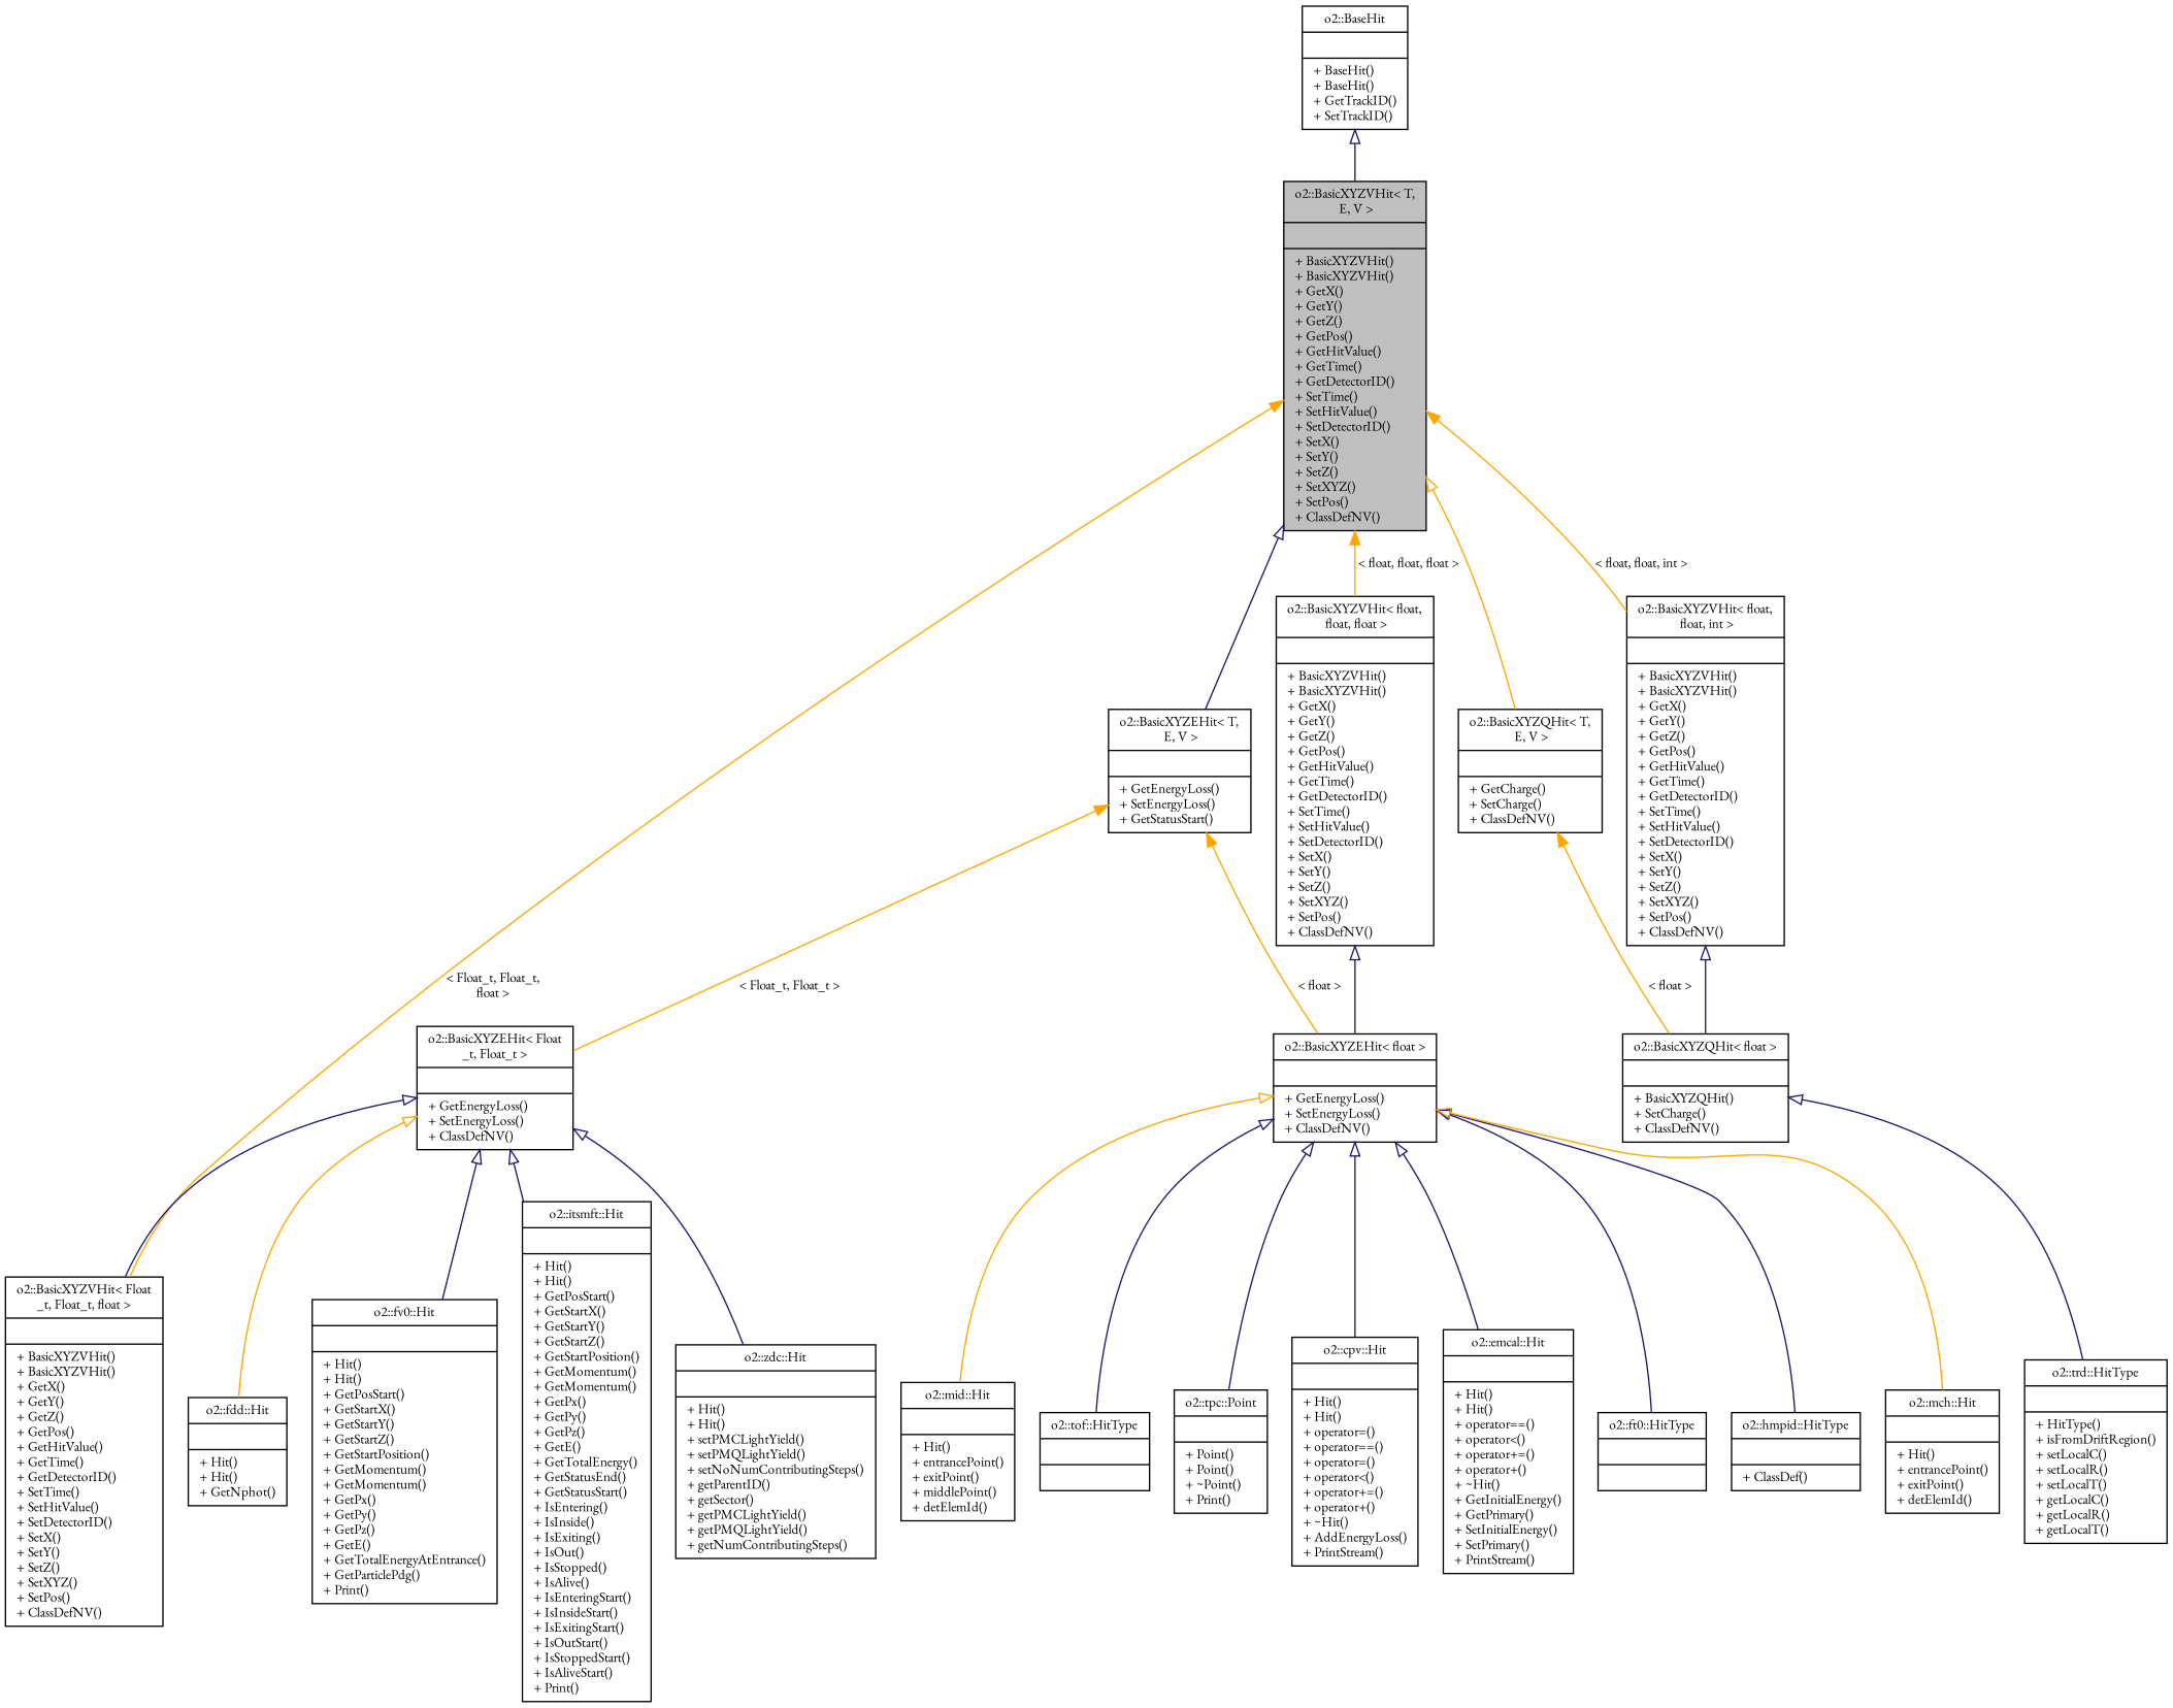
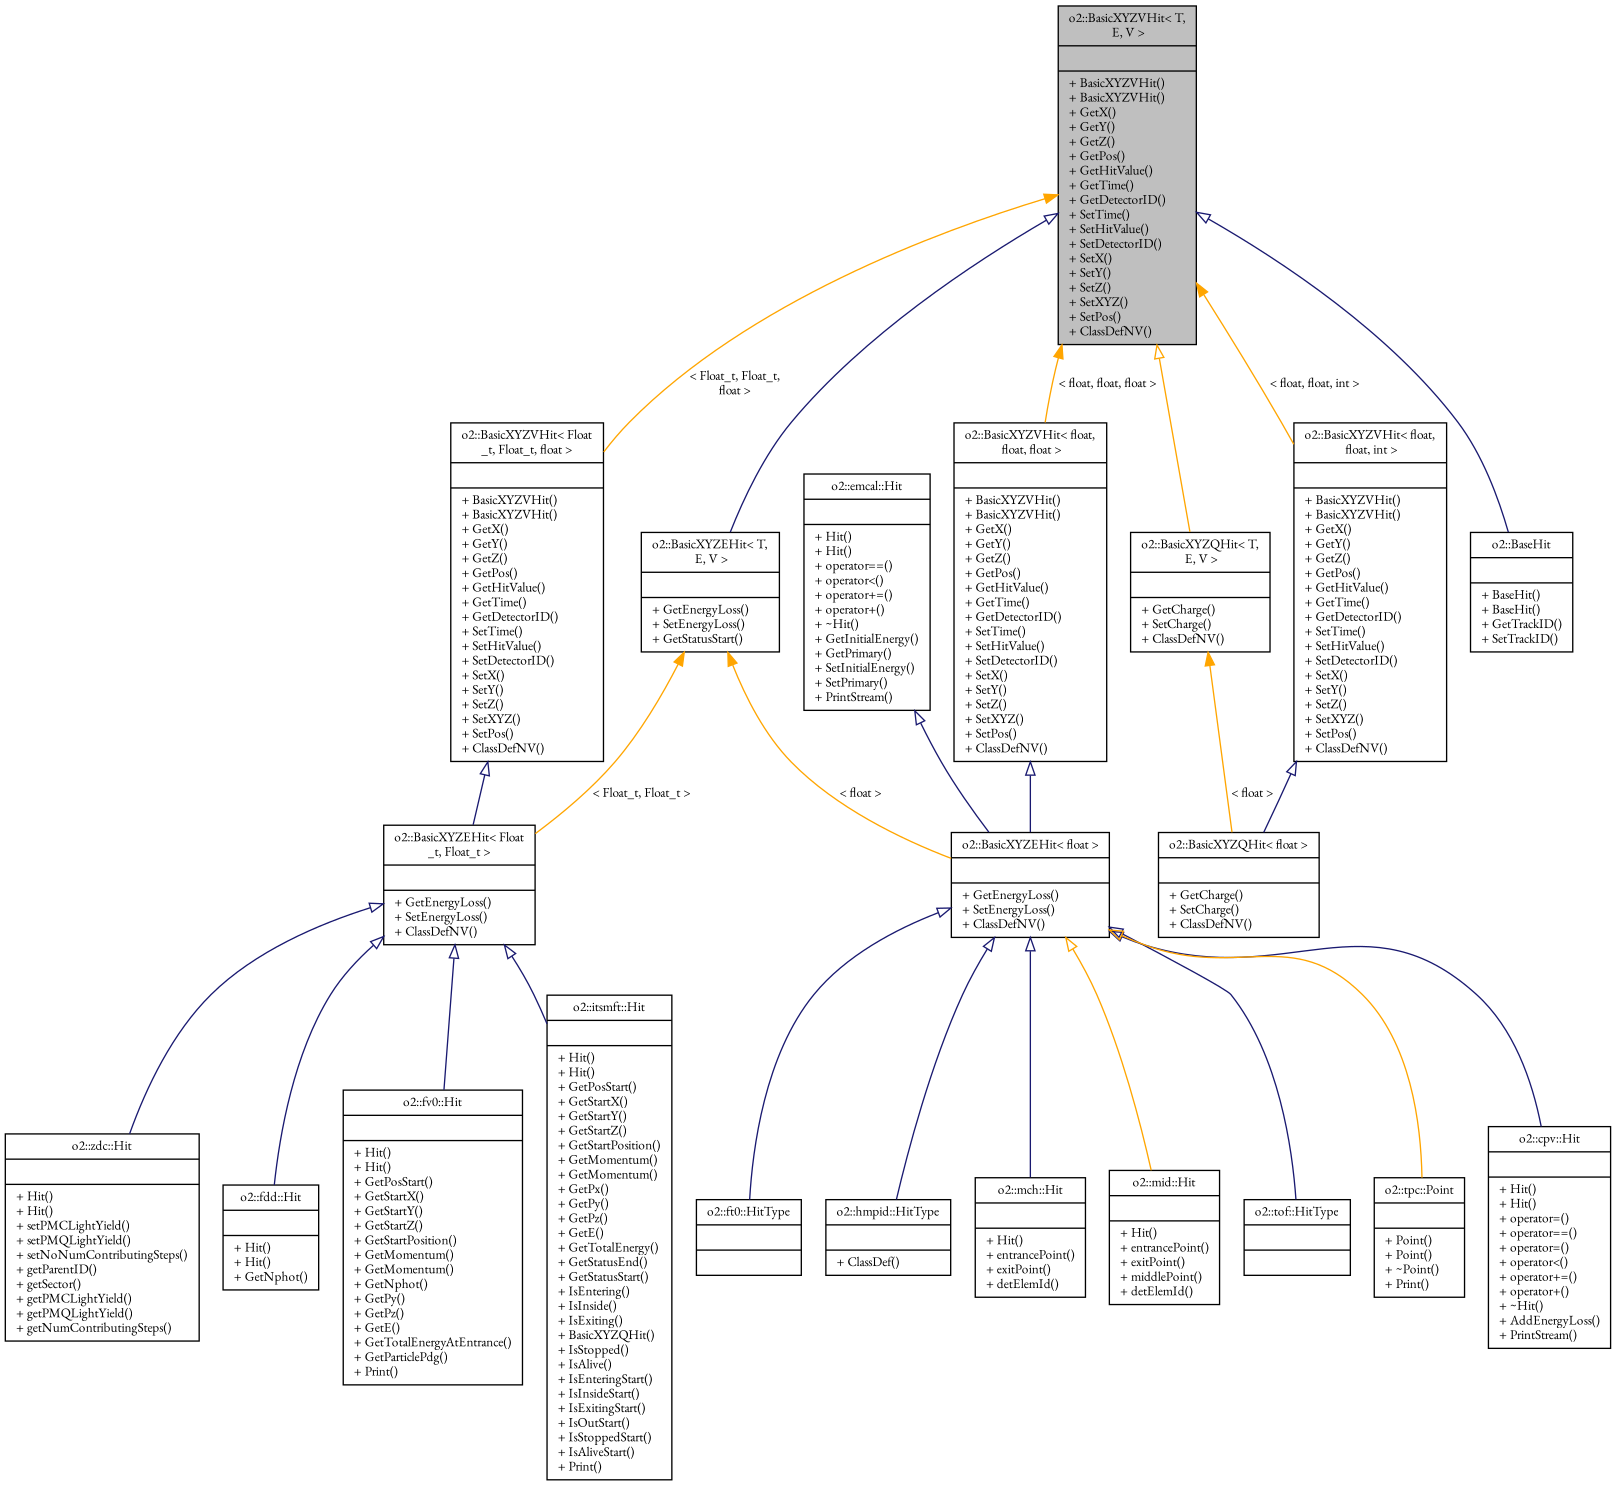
  digraph {
    fontname="EB Garamond"
    node [color=black fontname="EB Garamond" fontsize=10 shape=record]
    edge [arrowtail=onormal color=midnightblue dir=back fontname="EB Garamond" fontsize=10 labelfontname=Helvetica labelfontsize=10 style=solid]
    n1 [fillcolor=grey75 fontcolor=black height=0.2 label="{o2::BasicXYZVHit\< T,\l E, V \>\n||+ BasicXYZVHit()\l+ BasicXYZVHit()\l+ GetX()\l+ GetY()\l+ GetZ()\l+ GetPos()\l+ GetHitValue()\l+ GetTime()\l+ GetDetectorID()\l+ SetTime()\l+ SetHitValue()\l+ SetDetectorID()\l+ SetX()\l+ SetY()\l+ SetZ()\l+ SetXYZ()\l+ SetPos()\l+ ClassDefNV()\l}" style=filled width=0.4]
    n2 [height=0.2 label="{o2::BasicXYZEHit\< T,\l E, V \>\n||+ GetEnergyLoss()\l+ SetEnergyLoss()\l+ GetStatusStart()\l}" width=0.4]
    n3 [height=0.2 label="{o2::BasicXYZQHit\< T,\l E, V \>\n||+ GetCharge()\l+ SetCharge()\l+ ClassDefNV()\l}" width=0.4]
    n4 [height=0.2 label="{o2::BasicXYZVHit\< float,\l float, int \>\n||+ BasicXYZVHit()\l+ BasicXYZVHit()\l+ GetX()\l+ GetY()\l+ GetZ()\l+ GetPos()\l+ GetHitValue()\l+ GetTime()\l+ GetDetectorID()\l+ SetTime()\l+ SetHitValue()\l+ SetDetectorID()\l+ SetX()\l+ SetY()\l+ SetZ()\l+ SetXYZ()\l+ SetPos()\l+ ClassDefNV()\l}" width=0.4]
    n5 [height=0.2 label="{o2::BasicXYZVHit\< Float\l_t, Float_t, float \>\n||+ BasicXYZVHit()\l+ BasicXYZVHit()\l+ GetX()\l+ GetY()\l+ GetZ()\l+ GetPos()\l+ GetHitValue()\l+ GetTime()\l+ GetDetectorID()\l+ SetTime()\l+ SetHitValue()\l+ SetDetectorID()\l+ SetX()\l+ SetY()\l+ SetZ()\l+ SetXYZ()\l+ SetPos()\l+ ClassDefNV()\l}" width=0.4]
    n6 [height=0.2 label="{o2::BasicXYZVHit\< float,\l float, float \>\n||+ BasicXYZVHit()\l+ BasicXYZVHit()\l+ GetX()\l+ GetY()\l+ GetZ()\l+ GetPos()\l+ GetHitValue()\l+ GetTime()\l+ GetDetectorID()\l+ SetTime()\l+ SetHitValue()\l+ SetDetectorID()\l+ SetX()\l+ SetY()\l+ SetZ()\l+ SetXYZ()\l+ SetPos()\l+ ClassDefNV()\l}" width=0.4]
    n7 [height=0.2 label="{o2::BasicXYZEHit\< float \>\n||+ GetEnergyLoss()\l+ SetEnergyLoss()\l+ ClassDefNV()\l}" width=0.4]
    n8 [height=0.2 label="{o2::BasicXYZEHit\< Float\l_t, Float_t \>\n||+ GetEnergyLoss()\l+ SetEnergyLoss()\l+ ClassDefNV()\l}" width=0.4]
-   n9 [height=0.2 label="{o2::BasicXYZQHit\< float \>\n||+ BasicXYZQHit()\l+ SetCharge()\l+ ClassDefNV()\l}" width=0.4]
+   n9 [height=0.2 label="{o2::BasicXYZQHit\< float \>\n||+ GetCharge()\l+ SetCharge()\l+ ClassDefNV()\l}" width=0.4]
    n10 [height=0.2 label="{o2::BaseHit\n||+ BaseHit()\l+ BaseHit()\l+ GetTrackID()\l+ SetTrackID()\l}" width=0.4]
    n11 [height=0.2 label="{o2::cpv::Hit\n||+ Hit()\l+ Hit()\l+ operator=()\l+ operator==()\l+ operator=()\l+ operator\<()\l+ operator+=()\l+ operator+()\l+ ~Hit()\l+ AddEnergyLoss()\l+ PrintStream()\l}" width=0.4]
    n12 [height=0.2 label="{o2::emcal::Hit\n||+ Hit()\l+ Hit()\l+ operator==()\l+ operator\<()\l+ operator+=()\l+ operator+()\l+ ~Hit()\l+ GetInitialEnergy()\l+ GetPrimary()\l+ SetInitialEnergy()\l+ SetPrimary()\l+ PrintStream()\l}" width=0.4]
    n13 [height=0.2 label="{o2::ft0::HitType\n||}" width=0.4]
    n14 [height=0.2 label="{o2::hmpid::HitType\n||+ ClassDef()\l}" width=0.4]
    n15 [height=0.2 label="{o2::mch::Hit\n||+ Hit()\l+ entrancePoint()\l+ exitPoint()\l+ detElemId()\l}" width=0.4]
    n16 [height=0.2 label="{o2::mid::Hit\n||+ Hit()\l+ entrancePoint()\l+ exitPoint()\l+ middlePoint()\l+ detElemId()\l}" width=0.4]
    n17 [height=0.2 label="{o2::tof::HitType\n||}" width=0.4]
    n18 [height=0.2 label="{o2::tpc::Point\n||+ Point()\l+ Point()\l+ ~Point()\l+ Print()\l}" width=0.4]
    n19 [height=0.2 label="{o2::fdd::Hit\n||+ Hit()\l+ Hit()\l+ GetNphot()\l}" width=0.4]
-   n20 [height=0.2 label="{o2::fv0::Hit\n||+ Hit()\l+ Hit()\l+ GetPosStart()\l+ GetStartX()\l+ GetStartY()\l+ GetStartZ()\l+ GetStartPosition()\l+ GetMomentum()\l+ GetMomentum()\l+ GetPx()\l+ GetPy()\l+ GetPz()\l+ GetE()\l+ GetTotalEnergyAtEntrance()\l+ GetParticlePdg()\l+ Print()\l}" width=0.4]
-   n21 [height=0.2 label="{o2::itsmft::Hit\n||+ Hit()\l+ Hit()\l+ GetPosStart()\l+ GetStartX()\l+ GetStartY()\l+ GetStartZ()\l+ GetStartPosition()\l+ GetMomentum()\l+ GetMomentum()\l+ GetPx()\l+ GetPy()\l+ GetPz()\l+ GetE()\l+ GetTotalEnergy()\l+ GetStatusEnd()\l+ GetStatusStart()\l+ IsEntering()\l+ IsInside()\l+ IsExiting()\l+ IsOut()\l+ IsStopped()\l+ IsAlive()\l+ IsEnteringStart()\l+ IsInsideStart()\l+ IsExitingStart()\l+ IsOutStart()\l+ IsStoppedStart()\l+ IsAliveStart()\l+ Print()\l}" width=0.4]
+   n20 [height=0.2 label="{o2::fv0::Hit\n||+ Hit()\l+ Hit()\l+ GetPosStart()\l+ GetStartX()\l+ GetStartY()\l+ GetStartZ()\l+ GetStartPosition()\l+ GetMomentum()\l+ GetMomentum()\l+ GetNphot()\l+ GetPy()\l+ GetPz()\l+ GetE()\l+ GetTotalEnergyAtEntrance()\l+ GetParticlePdg()\l+ Print()\l}" width=0.4]
+   n21 [height=0.2 label="{o2::itsmft::Hit\n||+ Hit()\l+ Hit()\l+ GetPosStart()\l+ GetStartX()\l+ GetStartY()\l+ GetStartZ()\l+ GetStartPosition()\l+ GetMomentum()\l+ GetMomentum()\l+ GetPx()\l+ GetPy()\l+ GetPz()\l+ GetE()\l+ GetTotalEnergy()\l+ GetStatusEnd()\l+ GetStatusStart()\l+ IsEntering()\l+ IsInside()\l+ IsExiting()\l+ BasicXYZQHit()\l+ IsStopped()\l+ IsAlive()\l+ IsEnteringStart()\l+ IsInsideStart()\l+ IsExitingStart()\l+ IsOutStart()\l+ IsStoppedStart()\l+ IsAliveStart()\l+ Print()\l}" width=0.4]
    n22 [height=0.2 label="{o2::zdc::Hit\n||+ Hit()\l+ Hit()\l+ setPMCLightYield()\l+ setPMQLightYield()\l+ setNoNumContributingSteps()\l+ getParentID()\l+ getSector()\l+ getPMCLightYield()\l+ getPMQLightYield()\l+ getNumContributingSteps()\l}" width=0.4]
-   n23 [height=0.2 label="{o2::trd::HitType\n||+ HitType()\l+ isFromDriftRegion()\l+ setLocalC()\l+ setLocalR()\l+ setLocalT()\l+ getLocalC()\l+ getLocalR()\l+ getLocalT()\l}" width=0.4]
    n1 -> n2
    n1 -> n3 [color=orange]
    n1 -> n4 [color=orange label=" \< float, float, int \>" arrowtail=""]
    n1 -> n5 [color=orange label=" \< Float_t, Float_t,\l float \>" arrowtail=""]
    n1 -> n6 [color=orange label=" \< float, float, float \>" arrowtail=""]
    n2 -> n7 [color=orange label=" \< float \>" arrowtail=""]
    n2 -> n8 [color=orange label=" \< Float_t, Float_t \>" arrowtail=""]
    n3 -> n9 [color=orange label=" \< float \>" arrowtail=""]
    n4 -> n9
-   n8 -> n5
+   n5 -> n8
    n6 -> n7
    n7 -> n11
-   n7 -> n12
+   n12 -> n7
    n7 -> n13
    n7 -> n14
-   n7 -> n15 [color=orange]
+   n7 -> n15
    n7 -> n16 [color=orange]
    n7 -> n17
-   n7 -> n18
-   n8 -> n19 [color=orange]
+   n7 -> n18 [color=orange]
+   n8 -> n19
    n8 -> n20
    n8 -> n21
    n8 -> n22
-   n9 -> n23
-   n10 -> n1
+   n1 -> n10
  }
